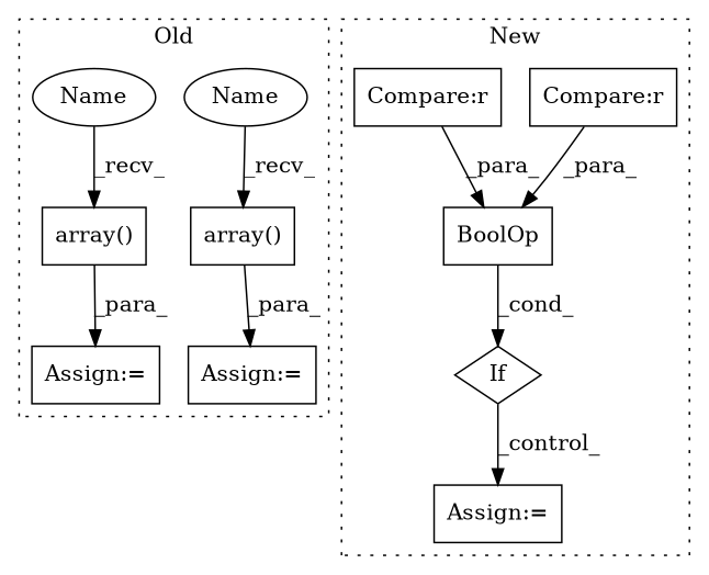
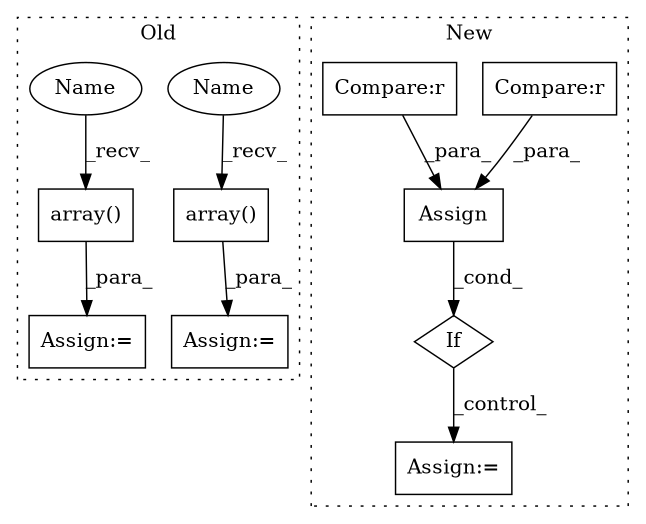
  digraph {
    node [a=68 l=3 s=4662 shape=box]
    n1 [a=75 l="9,1" label="array()" s="5062,5093"]
    n2 [label="Assign:=" s=5020]
    n3 [a=75 l="9,1" label="array()" s="5180,5211"]
    n4 [label="Assign:=" s=5138]
    n5 [a=87 l=2 label=Name s=5062 shape=ellipse]
    n6 [a=87 l=2 label=Name s=5180 shape=ellipse]
-   n7 [a=72 l=17 label=BoolOp]
+   n7 [a=72 l=17 label=Assign]
    n8 [a=40 l=6 label="Compare:r" s=4673]
    n9 [a=96 label=If s=4659 shape=diamond]
    n10 [label="Assign:=" s=4715]
    n11 [a=40 l=6 label="Compare:r"]
    subgraph cluster_1 {
      label=Old
      style=dotted
      n1
      n2
      n3
      n4
      n5
      n6
    }
    subgraph cluster_2 {
      label=New
      style=dotted
      n7
      n8
      n9
      n10
      n11
    }
    n1 -> n2 [label=_para_]
    n3 -> n4 [label=_para_]
    n5 -> n1 [label=_recv_]
    n6 -> n3 [label=_recv_]
    n7 -> n9 [label=_cond_]
    n8 -> n7 [label=_para_]
    n9 -> n10 [label=_control_]
    n11 -> n7 [label=_para_]
  }
